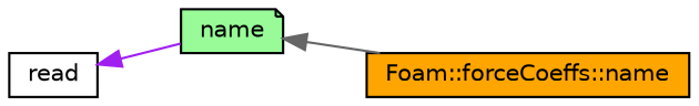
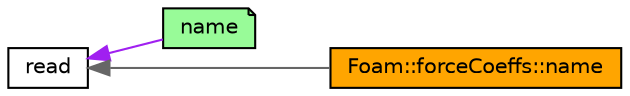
  digraph {
    fontname="DejaVu Sans"
    rankdir=LR
    node [color=black fontname="DejaVu Sans" fontsize=10 shape=box style=filled]
    edge [dir=back fontname="DejaVu Sans" fontsize=10 labelfontname=FreeSans labelfontsize=10 style=solid]
    n1 [fillcolor=white fontcolor=black height=0.2 label=read width=0.4]
    n2 [fillcolor=palegreen height=0.2 label=name shape=note width=0.4]
    n3 [fillcolor=orange height=0.2 label="Foam::forceCoeffs::name" width=0.4]
    n1 -> n2 [color=purple]
-   n2 -> n3 [color=gray40]
+   n1 -> n3 [color=gray40]
  }
